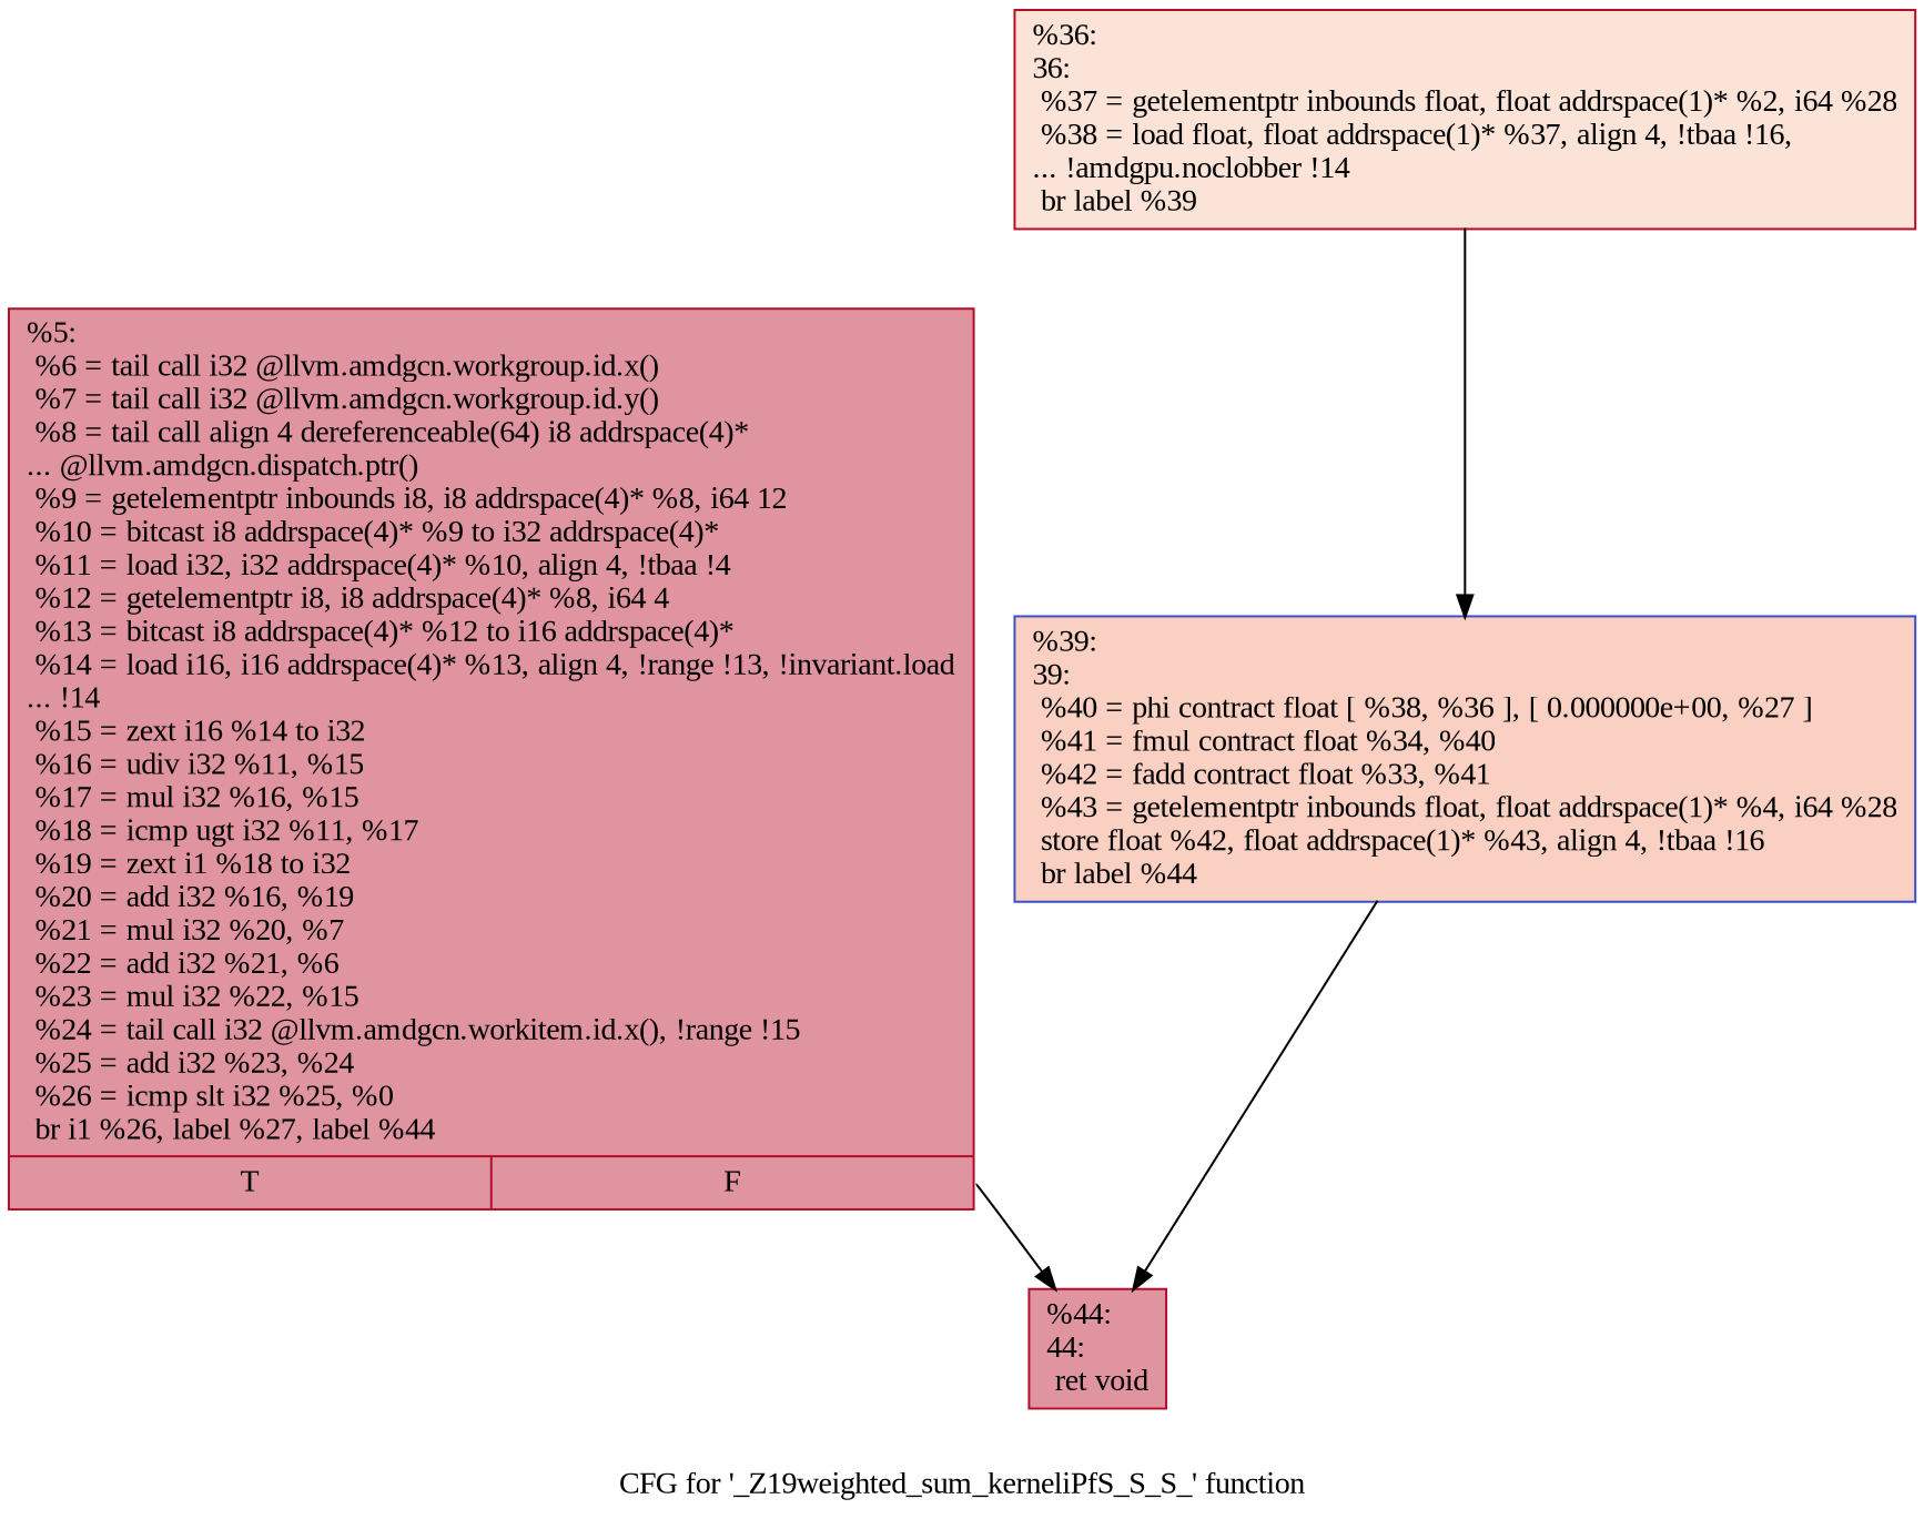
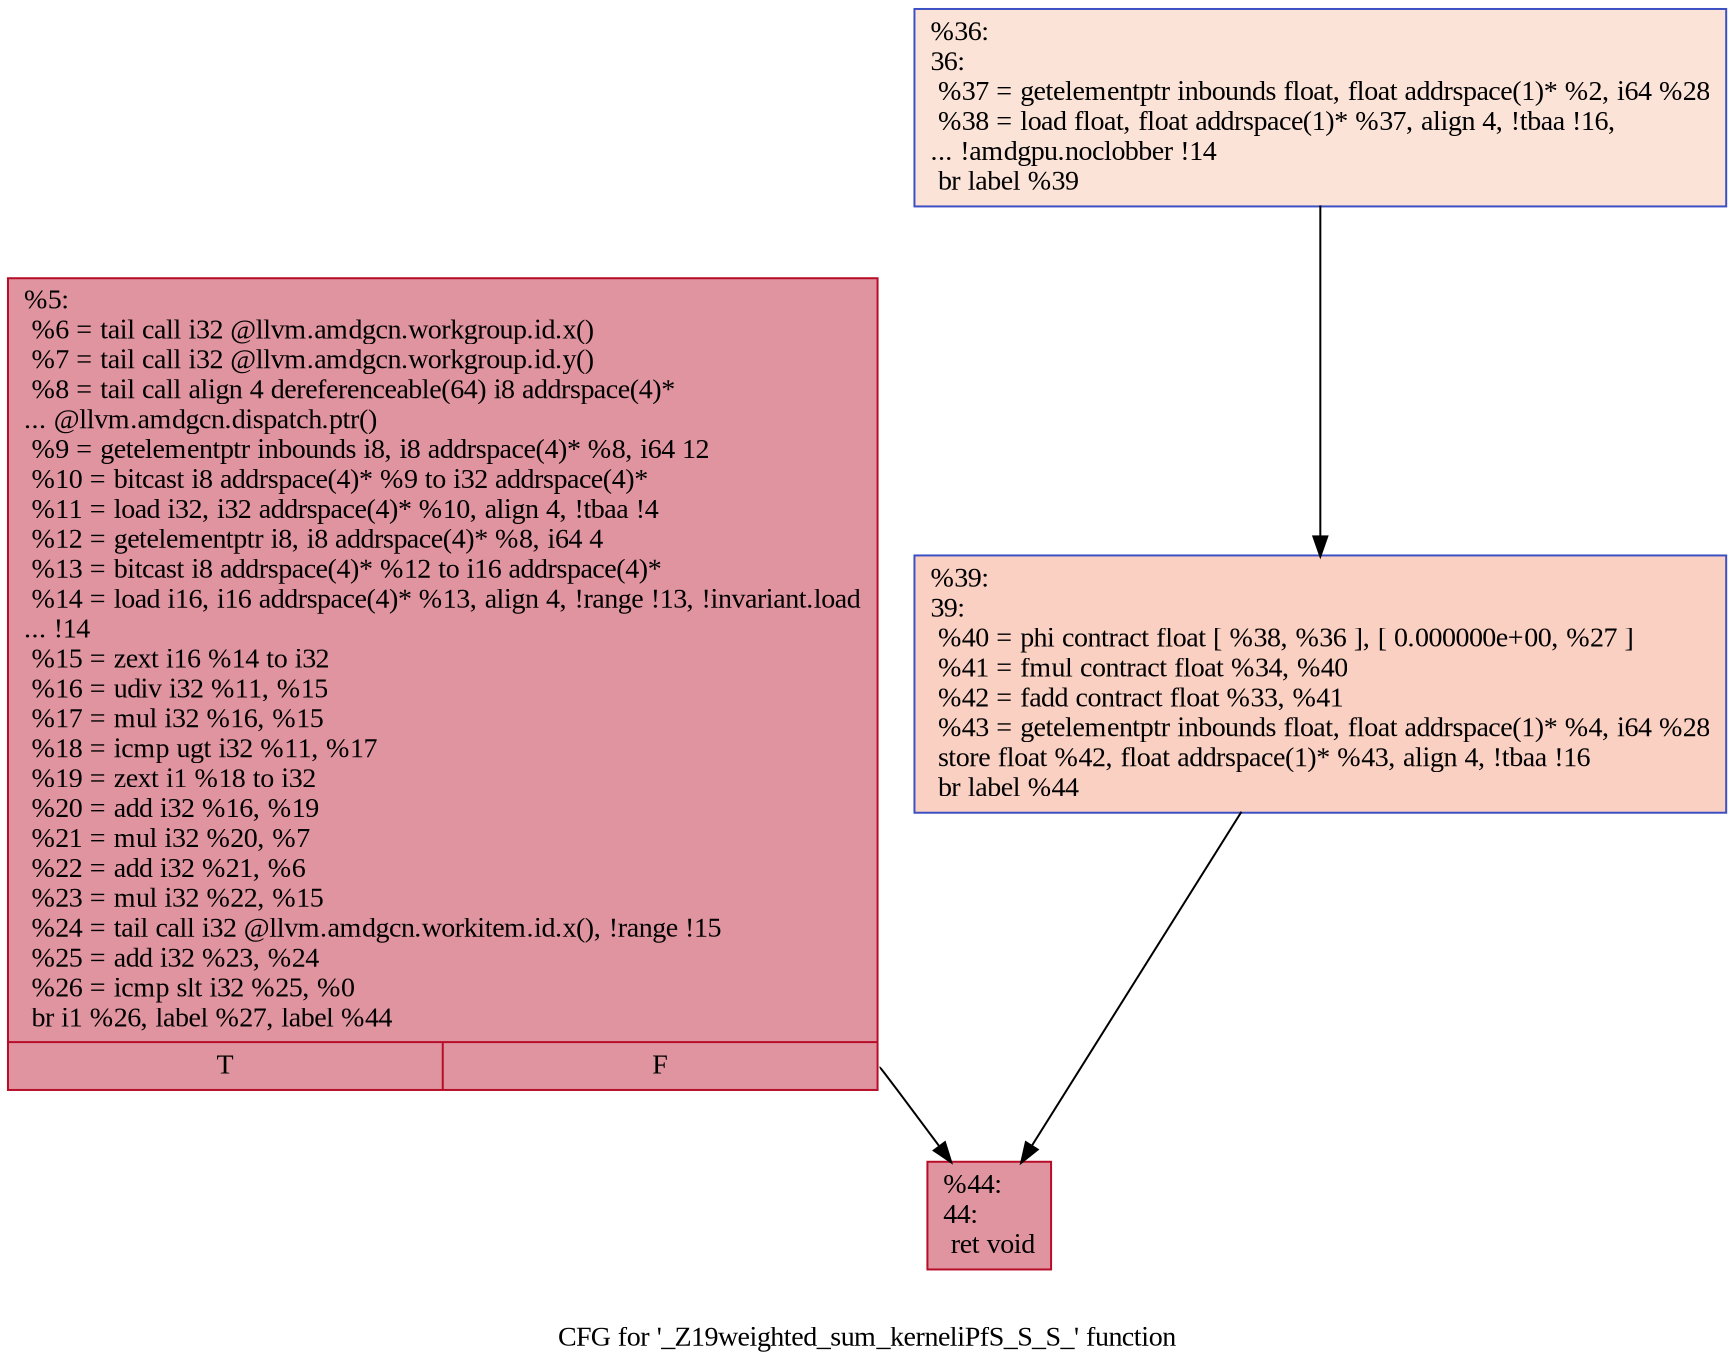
  digraph {
    fontname="Liberation Serif"
    label="CFG for '_Z19weighted_sum_kerneliPfS_S_S_' function"
    node [color="#b70d28ff" fillcolor="#b70d2870" fontname="Liberation Serif" shape=record style=filled]
    edge [fontname="Liberation Serif"]
    n1 [label="{%5:\l  %6 = tail call i32 @llvm.amdgcn.workgroup.id.x()\l  %7 = tail call i32 @llvm.amdgcn.workgroup.id.y()\l  %8 = tail call align 4 dereferenceable(64) i8 addrspace(4)*\l... @llvm.amdgcn.dispatch.ptr()\l  %9 = getelementptr inbounds i8, i8 addrspace(4)* %8, i64 12\l  %10 = bitcast i8 addrspace(4)* %9 to i32 addrspace(4)*\l  %11 = load i32, i32 addrspace(4)* %10, align 4, !tbaa !4\l  %12 = getelementptr i8, i8 addrspace(4)* %8, i64 4\l  %13 = bitcast i8 addrspace(4)* %12 to i16 addrspace(4)*\l  %14 = load i16, i16 addrspace(4)* %13, align 4, !range !13, !invariant.load\l... !14\l  %15 = zext i16 %14 to i32\l  %16 = udiv i32 %11, %15\l  %17 = mul i32 %16, %15\l  %18 = icmp ugt i32 %11, %17\l  %19 = zext i1 %18 to i32\l  %20 = add i32 %16, %19\l  %21 = mul i32 %20, %7\l  %22 = add i32 %21, %6\l  %23 = mul i32 %22, %15\l  %24 = tail call i32 @llvm.amdgcn.workitem.id.x(), !range !15\l  %25 = add i32 %23, %24\l  %26 = icmp slt i32 %25, %0\l  br i1 %26, label %27, label %44\l|{<s0>T|<s1>F}}"]
    n2 [label="{%44:\l44:                                               \l  ret void\l}"]
    n3 [color="#3d50c3ff" fillcolor="#f3947570" label="{%39:\l39:                                               \l  %40 = phi contract float [ %38, %36 ], [ 0.000000e+00, %27 ]\l  %41 = fmul contract float %34, %40\l  %42 = fadd contract float %33, %41\l  %43 = getelementptr inbounds float, float addrspace(1)* %4, i64 %28\l  store float %42, float addrspace(1)* %43, align 4, !tbaa !16\l  br label %44\l}"]
-   n4 [fillcolor="#f6bfa670" label="{%36:\l36:                                               \l  %37 = getelementptr inbounds float, float addrspace(1)* %2, i64 %28\l  %38 = load float, float addrspace(1)* %37, align 4, !tbaa !16,\l... !amdgpu.noclobber !14\l  br label %39\l}"]
+   n4 [color="#3d50c3ff" fillcolor="#f6bfa670" label="{%36:\l36:                                               \l  %37 = getelementptr inbounds float, float addrspace(1)* %2, i64 %28\l  %38 = load float, float addrspace(1)* %37, align 4, !tbaa !16,\l... !amdgpu.noclobber !14\l  br label %39\l}"]
    n1 -> n2 [tailport=s1]
    n3 -> n2
    n4 -> n3
  }
